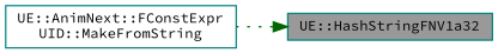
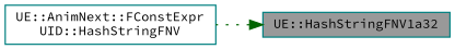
  digraph {
    rankdir=RL
    fontname="Source Code Pro"
    node [color=teal fontname="Source Code Pro" fontsize=10 shape=box style=filled]
    n1 [fillcolor=grey60 fontcolor=black height=0.2 label="UE::HashStringFNV1a32" width=0.4]
-   n2 [fillcolor=white height=0.2 label="UE::AnimNext::FConstExpr\lUID::MakeFromString" width=0.4]
+   n2 [fillcolor=white height=0.2 label="UE::AnimNext::FConstExpr\lUID::HashStringFNV" width=0.4]
    n1 -> n2 [color=darkgreen dir=back fontname="Source Code Pro" fontsize=10 labelfontname=Helvetica labelfontsize=10 style=dotted]
  }
